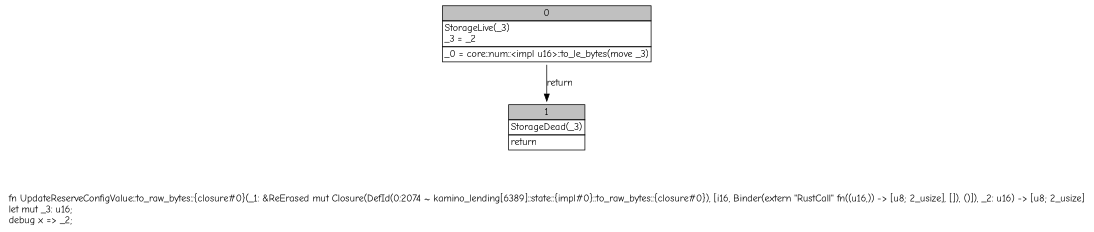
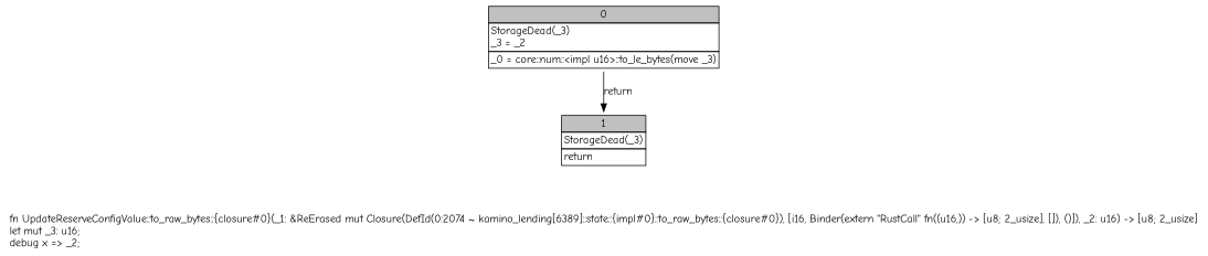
  digraph {
    fontname="Comic Neue"
    label=<fn UpdateReserveConfigValue::to_raw_bytes::{closure#0}(_1: &amp;ReErased mut Closure(DefId(0:2074 ~ kamino_lending[6389]::state::{impl#0}::to_raw_bytes::{closure#0}), [i16, Binder(extern &quot;RustCall&quot; fn((u16,)) -&gt; [u8; 2_usize], []), ()]), _2: u16) -&gt; [u8; 2_usize]<br align="left"/>let mut _3: u16;<br align="left"/>debug x =&gt; _2;<br align="left"/>>
    node [fontname="Comic Neue" shape=none]
-   n1 [label=<<table border="0" cellborder="1" cellspacing="0"><tr><td bgcolor="gray" align="center" colspan="1">0</td></tr><tr><td align="left" balign="left">StorageLive(_3)<br/>_3 = _2<br/></td></tr><tr><td align="left">_0 = core::num::&lt;impl u16&gt;::to_le_bytes(move _3)</td></tr></table>>]
+   n1 [label=<<table border="0" cellborder="1" cellspacing="0"><tr><td bgcolor="gray" align="center" colspan="1">0</td></tr><tr><td align="left" balign="left">StorageDead(_3)<br/>_3 = _2<br/></td></tr><tr><td align="left">_0 = core::num::&lt;impl u16&gt;::to_le_bytes(move _3)</td></tr></table>>]
    n2 [label=<<table border="0" cellborder="1" cellspacing="0"><tr><td bgcolor="gray" align="center" colspan="1">1</td></tr><tr><td align="left" balign="left">StorageDead(_3)<br/></td></tr><tr><td align="left">return</td></tr></table>>]
    n1 -> n2 [fontname="Comic Neue" label=return]
  }
